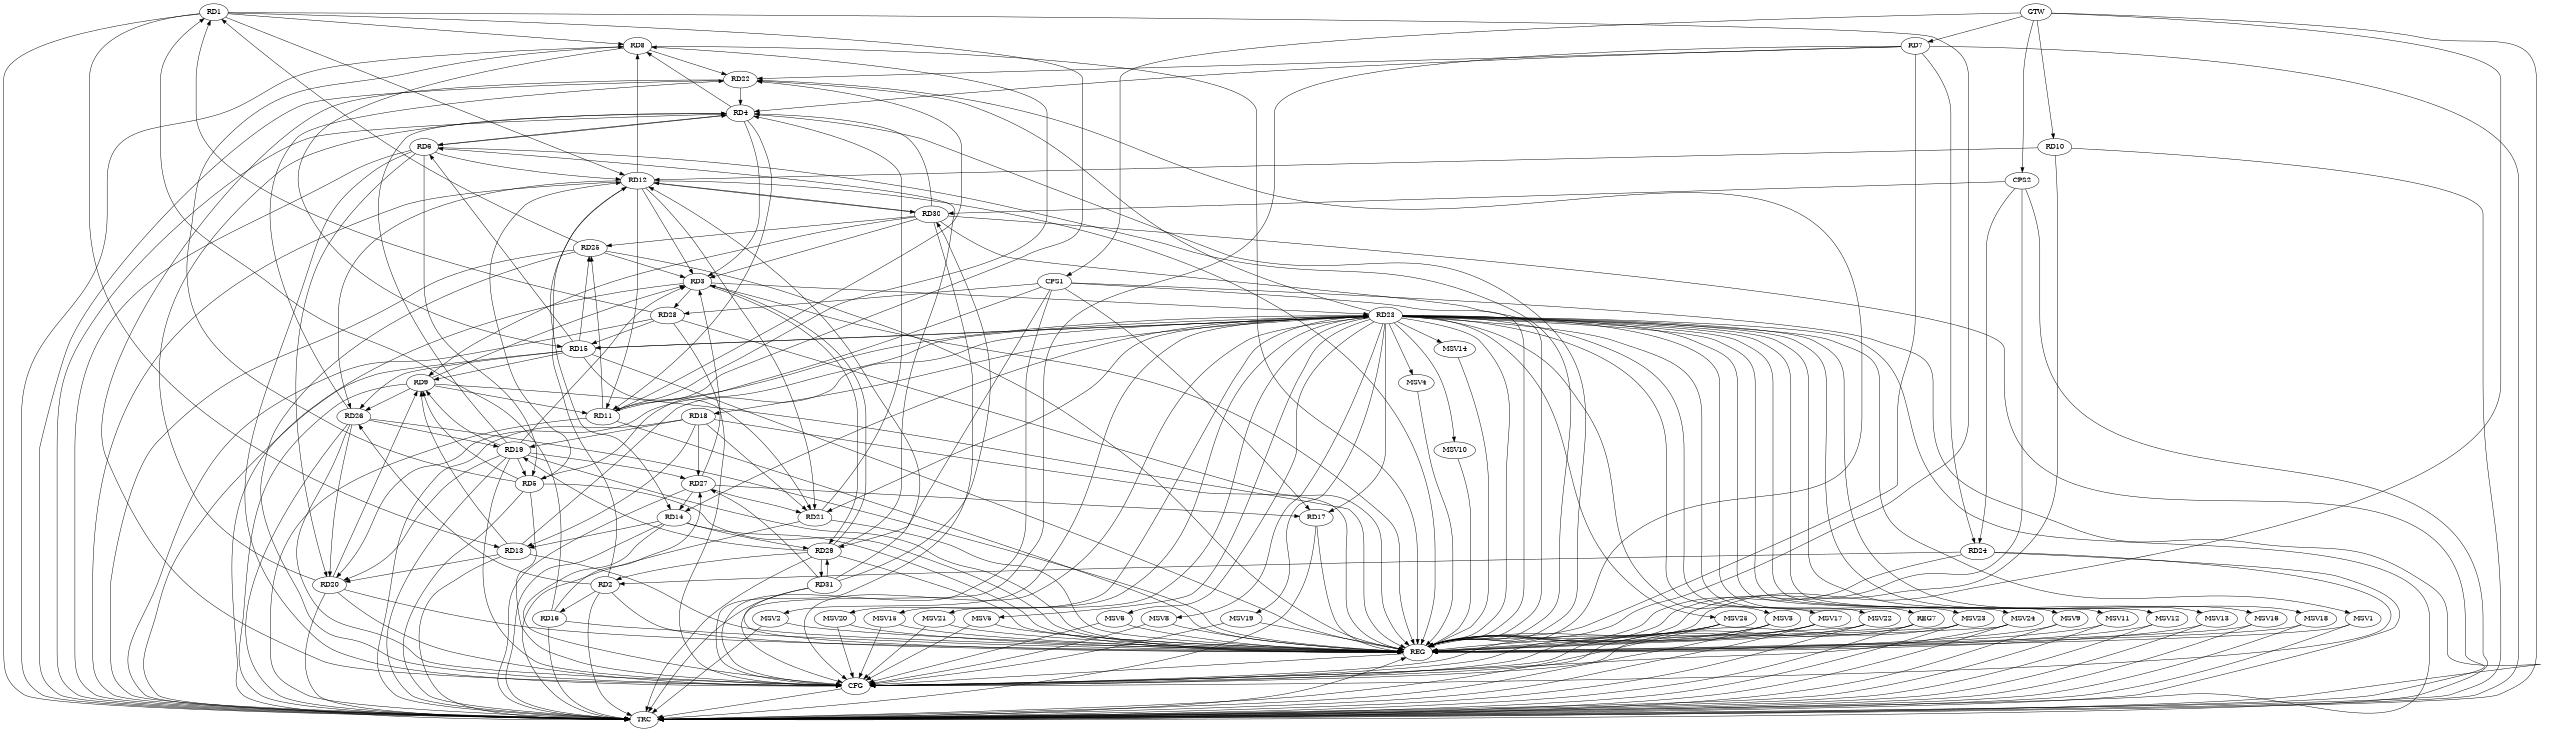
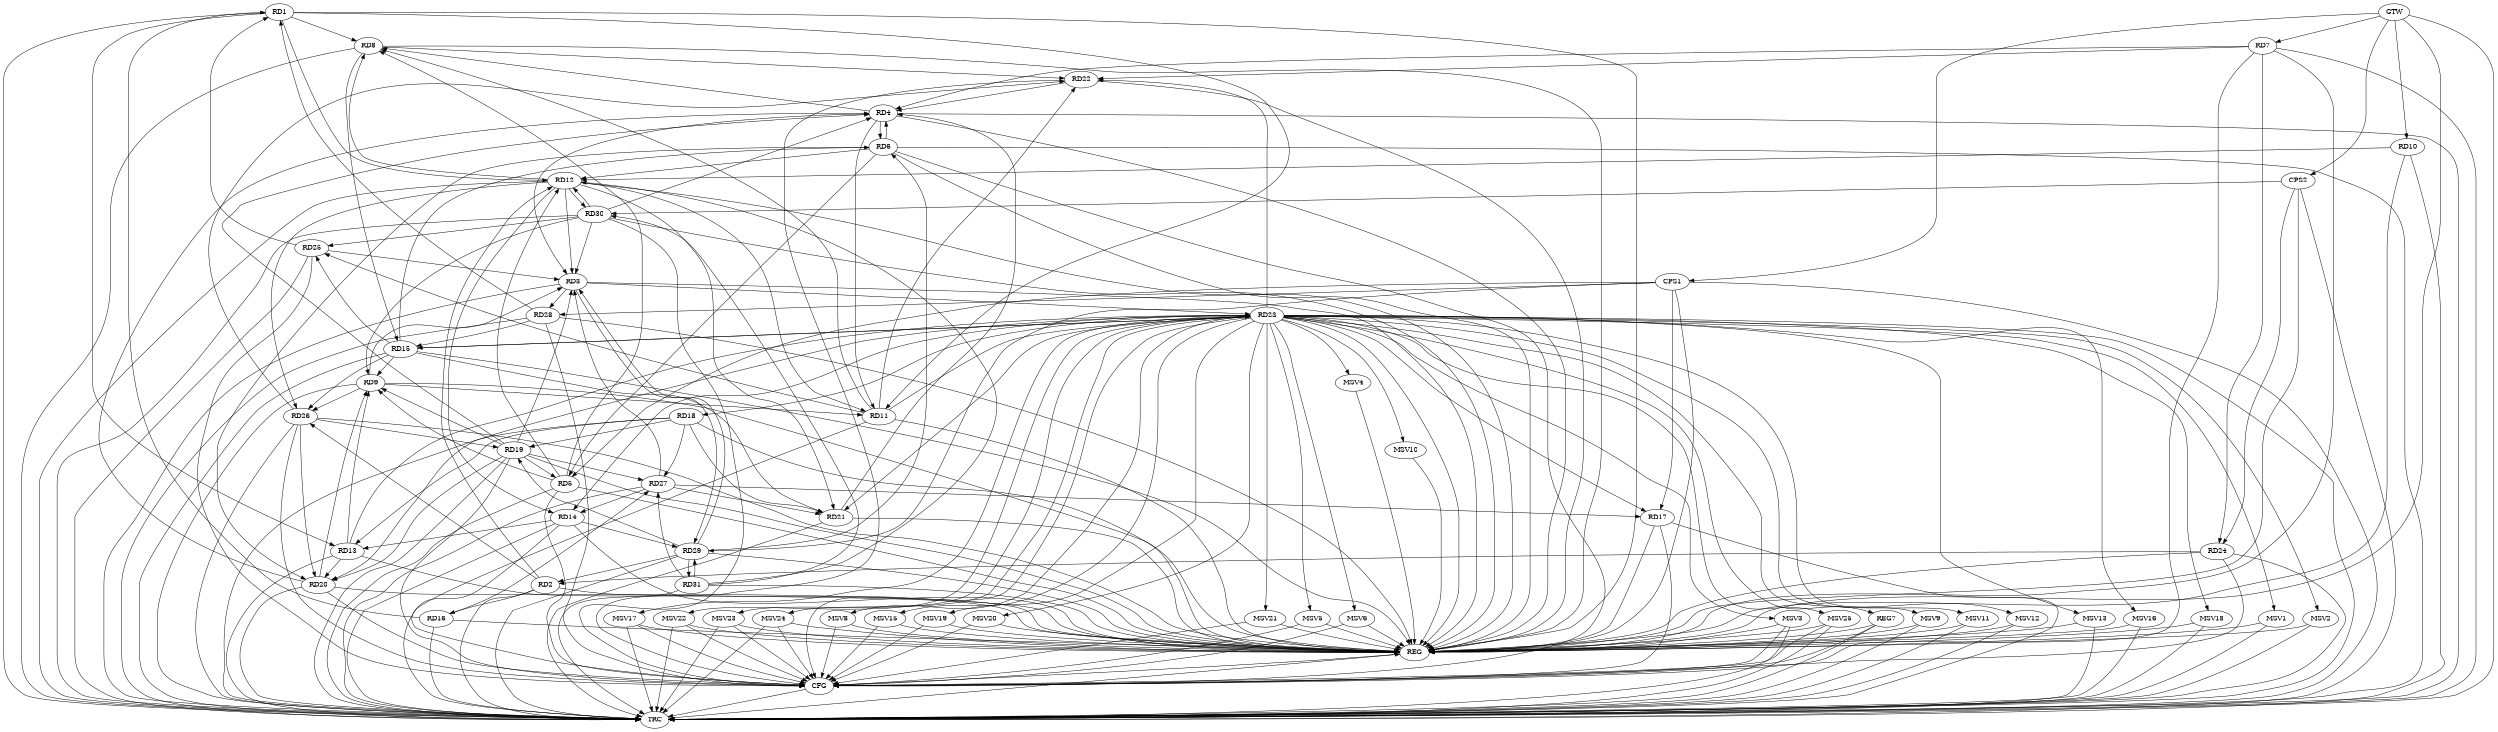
  strict digraph {
    n1 [label=RD1]
    n2 [label=RD8]
    n3 [label=RD11]
    n4 [label=RD12]
    n5 [label=RD13]
    n6 [label=REG]
    n7 [label=TRC]
    n8 [label=RD22]
    n9 [label=RD15]
    n10 [label=RD23]
    n11 [label=RD25]
    n12 [label=RD26]
    n13 [label=RD3]
    n14 [label=RD14]
    n15 [label=RD21]
    n16 [label=RD30]
    n17 [label=RD9]
    n18 [label=RD20]
    n19 [label=CFG]
    n20 [label=RD2]
    n21 [label=RD16]
    n22 [label=RD27]
    n23 [label=RD19]
    n24 [label=RD28]
    n25 [label=RD29]
    n26 [label=RD17]
    n27 [label=RD18]
    n28 [label=MSV1]
    n29 [label=MSV2]
    n30 [label=MSV3]
    n31 [label=MSV4]
    n32 [label=MSV5]
    n33 [label=MSV6]
    n34 [label=REG7]
    n35 [label=MSV8]
    n36 [label=MSV9]
    n37 [label=MSV10]
    n38 [label=MSV11]
    n39 [label=MSV12]
    n40 [label=MSV13]
-   n41 [label=MSV14]
    n42 [label=MSV15]
    n43 [label=MSV16]
    n44 [label=MSV17]
    n45 [label=MSV18]
    n46 [label=MSV19]
    n47 [label=MSV20]
    n48 [label=MSV21]
    n49 [label=MSV22]
    n50 [label=MSV23]
    n51 [label=MSV24]
    n52 [label=MSV25]
    n53 [label=RD6]
    n54 [label=RD31]
    n55 [label=RD4]
    n56 [label=RD5]
    n57 [label=RD7]
    n58 [label=RD24]
    n59 [label=RD10]
    n60 [label=CPS1]
    n61 [label=CPS2]
    n62 [label=GTW]
    n1 -> n2
    n1 -> n3
    n1 -> n4
    n1 -> n5
    n1 -> n6
    n1 -> n7
    n2 -> n6
    n2 -> n7
    n2 -> n8
    n2 -> n9
    n3 -> n2
    n3 -> n6
    n3 -> n7
    n3 -> n8
    n3 -> n10
    n3 -> n11
    n4 -> n2
    n4 -> n3
    n4 -> n6
    n4 -> n7
    n4 -> n12
    n4 -> n13
    n4 -> n14
    n4 -> n15
    n4 -> n16
    n5 -> n6
    n5 -> n7
    n5 -> n10
    n5 -> n17
    n5 -> n18
    n6 -> n19
    n7 -> n6
    n8 -> n6
-   n8 -> n7
    n8 -> n19
    n8 -> n55
    n9 -> n6
    n9 -> n7
    n9 -> n10
    n9 -> n11
    n9 -> n12
    n9 -> n15
    n9 -> n17
    n9 -> n53
    n10 -> n6
    n10 -> n7
    n10 -> n8
    n10 -> n9
    n10 -> n14
    n10 -> n15
    n10 -> n18
    n10 -> n19
    n10 -> n26
    n10 -> n27
    n10 -> n28
    n10 -> n29
    n10 -> n30
    n10 -> n31
    n10 -> n32
    n10 -> n33
    n10 -> n34
    n10 -> n35
    n10 -> n36
    n10 -> n37
    n10 -> n38
    n10 -> n39
    n10 -> n40
-   n10 -> n41
    n10 -> n42
    n10 -> n43
    n10 -> n44
    n10 -> n45
    n10 -> n46
    n10 -> n47
    n10 -> n48
    n10 -> n49
    n10 -> n50
    n10 -> n51
    n10 -> n52
    n11 -> n1
-   n11 -> n6
    n11 -> n7
    n11 -> n13
    n11 -> n19
    n12 -> n6
    n12 -> n7
    n12 -> n8
    n12 -> n18
    n12 -> n19
    n12 -> n23
    n13 -> n6
    n13 -> n7
    n13 -> n10
    n13 -> n24
    n13 -> n25
    n14 -> n5
    n14 -> n6
    n14 -> n7
    n14 -> n19
    n14 -> n25
    n15 -> n6
    n15 -> n7
    n15 -> n55
    n16 -> n4
    n16 -> n6
    n16 -> n7
    n16 -> n11
    n16 -> n13
    n16 -> n17
    n16 -> n19
    n16 -> n55
    n17 -> n3
    n17 -> n6
    n17 -> n7
    n17 -> n12
    n17 -> n13
    n18 -> n6
    n18 -> n7
    n18 -> n17
    n18 -> n19
    n18 -> n55
    n19 -> n7
    n20 -> n4
    n20 -> n6
    n20 -> n7
    n20 -> n12
    n20 -> n21
    n21 -> n1
    n21 -> n6
    n21 -> n7
    n21 -> n22
    n22 -> n7
    n22 -> n13
    n22 -> n14
    n22 -> n15
    n22 -> n26
    n23 -> n6
    n23 -> n7
    n23 -> n13
    n23 -> n17
    n23 -> n18
    n23 -> n19
    n23 -> n22
    n23 -> n55
    n23 -> n56
    n24 -> n1
    n24 -> n6
    n24 -> n7
    n24 -> n9
    n24 -> n19
    n25 -> n6
    n25 -> n7
    n25 -> n13
    n25 -> n20
    n25 -> n23
    n25 -> n53
    n25 -> n54
    n26 -> n6
    n26 -> n7
    n27 -> n5
    n27 -> n6
    n27 -> n7
    n27 -> n15
    n27 -> n22
    n27 -> n23
    n28 -> n6
    n28 -> n7
    n29 -> n6
    n29 -> n7
    n30 -> n6
    n30 -> n7
    n30 -> n19
    n31 -> n6
    n32 -> n6
    n32 -> n19
    n33 -> n6
    n33 -> n19
    n34 -> n6
    n34 -> n7
    n34 -> n19
    n35 -> n6
    n35 -> n19
    n36 -> n6
    n36 -> n7
    n37 -> n6
    n38 -> n6
    n38 -> n7
    n39 -> n6
    n39 -> n7
    n40 -> n6
    n40 -> n7
-   n41 -> n6
    n42 -> n6
    n42 -> n19
    n43 -> n6
    n43 -> n7
    n44 -> n6
    n44 -> n7
    n44 -> n19
    n45 -> n6
    n45 -> n7
    n46 -> n6
    n46 -> n19
    n47 -> n6
    n47 -> n19
    n48 -> n6
    n48 -> n19
    n49 -> n6
    n49 -> n7
    n49 -> n19
    n50 -> n6
    n50 -> n7
    n50 -> n19
    n51 -> n6
    n51 -> n7
    n51 -> n19
    n52 -> n6
    n52 -> n7
    n52 -> n19
    n53 -> n4
    n53 -> n6
    n53 -> n7
    n53 -> n18
    n53 -> n19
    n53 -> n55
    n53 -> n56
    n54 -> n4
    n54 -> n6
    n54 -> n7
    n54 -> n16
    n54 -> n22
    n54 -> n25
    n55 -> n2
    n55 -> n3
    n55 -> n6
    n55 -> n7
    n55 -> n13
    n55 -> n53
    n56 -> n2
    n56 -> n4
    n56 -> n6
    n56 -> n7
    n56 -> n17
    n56 -> n19
    n57 -> n6
    n57 -> n7
    n57 -> n8
    n57 -> n19
    n57 -> n55
    n57 -> n58
    n58 -> n6
    n58 -> n7
    n58 -> n19
    n58 -> n20
    n59 -> n4
    n59 -> n6
    n59 -> n7
    n60 -> n6
    n60 -> n7
-   n60 -> n19
+   n26 -> n19
    n60 -> n24
    n60 -> n25
    n60 -> n26
    n60 -> n56
    n61 -> n6
    n61 -> n7
    n61 -> n16
    n61 -> n58
    n62 -> n6
    n62 -> n7
    n62 -> n57
    n62 -> n59
    n62 -> n60
    n62 -> n61
  }
